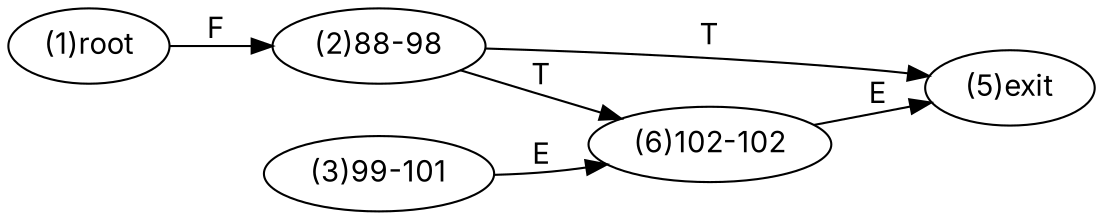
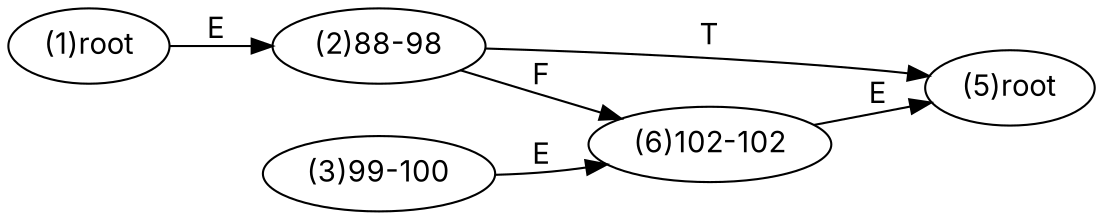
  digraph {
    fontname=Inter
    rankdir=LR
    node [fontname=Inter]
    edge [fontname=Inter]
    n1 [label="(1)root"]
    n2 [label="(2)88-98"]
    n3 [label="(6)102-102"]
-   n4 [label="(5)exit"]
-   n5 [label="(3)99-101"]
-   n1 -> n2 [label=F]
-   n2 -> n3 [label=T]
+   n4 [label="(5)root"]
+   n5 [label="(3)99-100"]
+   n1 -> n2 [label=E]
+   n2 -> n3 [label=F]
    n2 -> n4 [label=T]
    n3 -> n4 [label=E]
    n5 -> n3 [label=E]
  }
